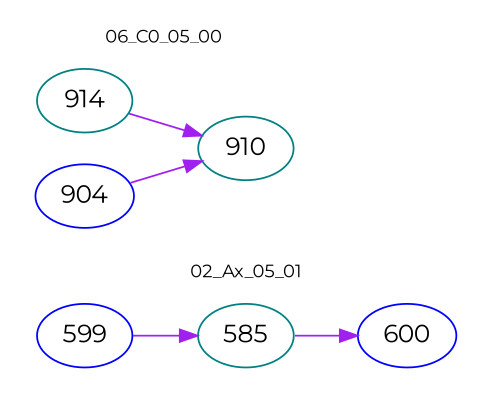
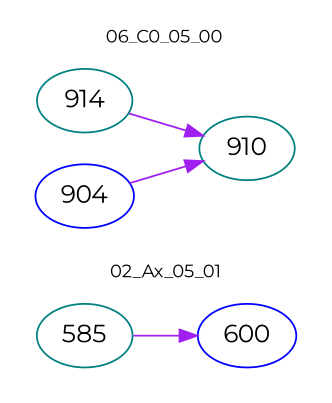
  digraph {
    fontname=Montserrat
    rankdir=LR
    node [color=blue fontname=Montserrat]
    edge [color=purple fontname=Montserrat]
-   n1 [label=599]
    n2 [color=teal label=585]
    n3 [label=600]
    n4 [color=teal label=914]
    n5 [color=teal label=910]
    n6 [label=904]
    subgraph cluster_1 {
      color=white
      fontsize=10
      label="02_Ax_05_01"
-     n1
      n2
      n3
    }
    subgraph cluster_2 {
      color=white
      fontsize=10
      label="06_C0_05_00"
      n4
      n5
      n6
    }
-   n1 -> n2
    n2 -> n3
    n4 -> n5
    n6 -> n5
  }
